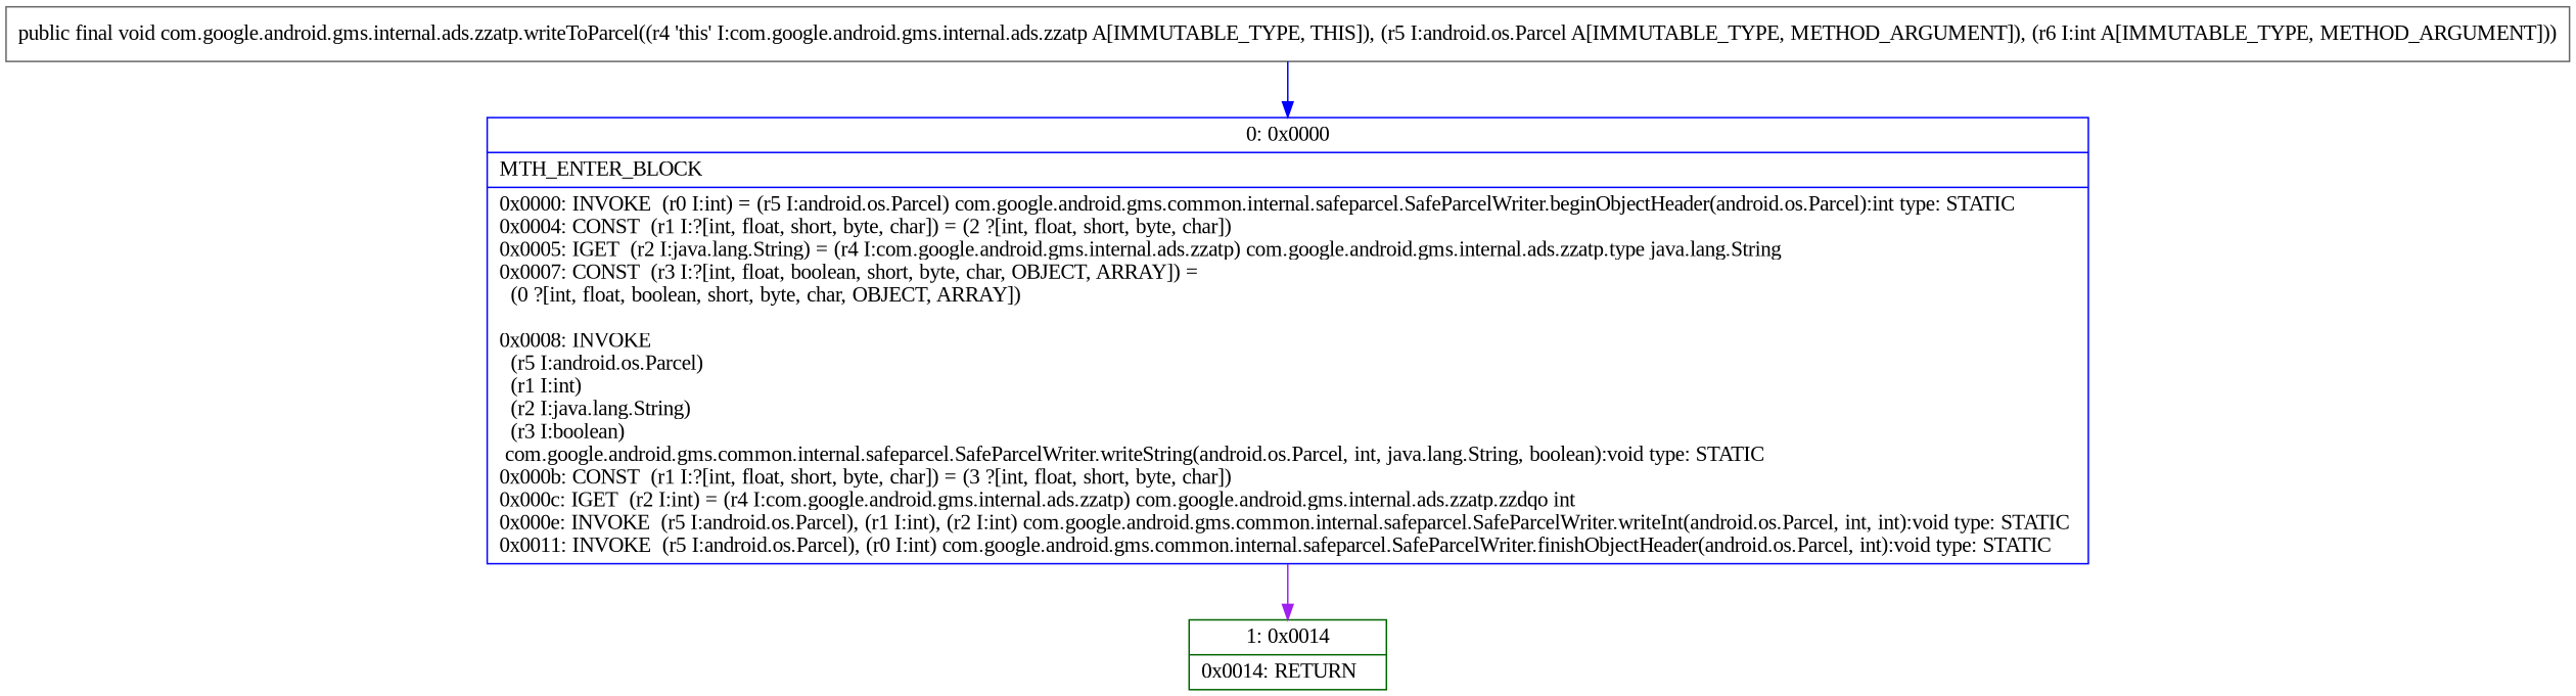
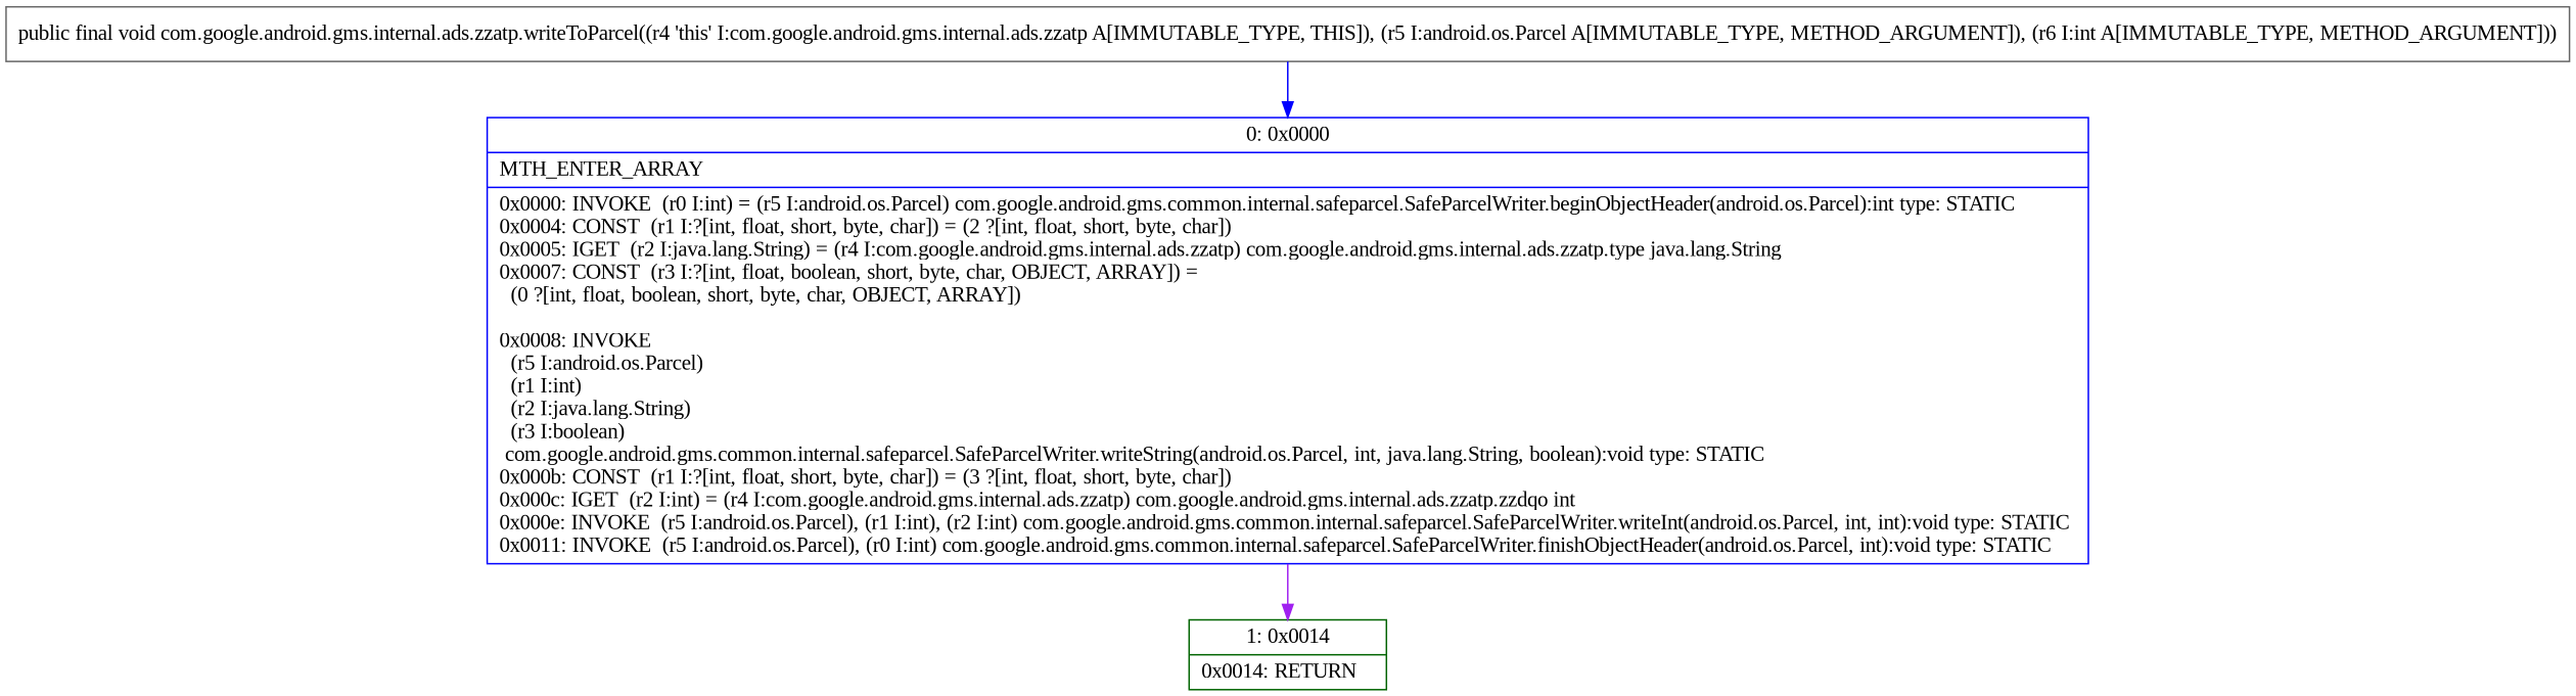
  digraph {
    fontname="Liberation Serif"
    node [shape=record fontname="Liberation Serif"]
    edge [style=solid fontname="Liberation Serif"]
-   n1 [label="{0\:\ 0x0000|MTH_ENTER_BLOCK\l|0x0000: INVOKE  (r0 I:int) = (r5 I:android.os.Parcel) com.google.android.gms.common.internal.safeparcel.SafeParcelWriter.beginObjectHeader(android.os.Parcel):int type: STATIC \l0x0004: CONST  (r1 I:?[int, float, short, byte, char]) = (2 ?[int, float, short, byte, char]) \l0x0005: IGET  (r2 I:java.lang.String) = (r4 I:com.google.android.gms.internal.ads.zzatp) com.google.android.gms.internal.ads.zzatp.type java.lang.String \l0x0007: CONST  (r3 I:?[int, float, boolean, short, byte, char, OBJECT, ARRAY]) = \l  (0 ?[int, float, boolean, short, byte, char, OBJECT, ARRAY])\l \l0x0008: INVOKE  \l  (r5 I:android.os.Parcel)\l  (r1 I:int)\l  (r2 I:java.lang.String)\l  (r3 I:boolean)\l com.google.android.gms.common.internal.safeparcel.SafeParcelWriter.writeString(android.os.Parcel, int, java.lang.String, boolean):void type: STATIC \l0x000b: CONST  (r1 I:?[int, float, short, byte, char]) = (3 ?[int, float, short, byte, char]) \l0x000c: IGET  (r2 I:int) = (r4 I:com.google.android.gms.internal.ads.zzatp) com.google.android.gms.internal.ads.zzatp.zzdqo int \l0x000e: INVOKE  (r5 I:android.os.Parcel), (r1 I:int), (r2 I:int) com.google.android.gms.common.internal.safeparcel.SafeParcelWriter.writeInt(android.os.Parcel, int, int):void type: STATIC \l0x0011: INVOKE  (r5 I:android.os.Parcel), (r0 I:int) com.google.android.gms.common.internal.safeparcel.SafeParcelWriter.finishObjectHeader(android.os.Parcel, int):void type: STATIC \l}" color=blue]
+   n1 [label="{0\:\ 0x0000|MTH_ENTER_ARRAY\l|0x0000: INVOKE  (r0 I:int) = (r5 I:android.os.Parcel) com.google.android.gms.common.internal.safeparcel.SafeParcelWriter.beginObjectHeader(android.os.Parcel):int type: STATIC \l0x0004: CONST  (r1 I:?[int, float, short, byte, char]) = (2 ?[int, float, short, byte, char]) \l0x0005: IGET  (r2 I:java.lang.String) = (r4 I:com.google.android.gms.internal.ads.zzatp) com.google.android.gms.internal.ads.zzatp.type java.lang.String \l0x0007: CONST  (r3 I:?[int, float, boolean, short, byte, char, OBJECT, ARRAY]) = \l  (0 ?[int, float, boolean, short, byte, char, OBJECT, ARRAY])\l \l0x0008: INVOKE  \l  (r5 I:android.os.Parcel)\l  (r1 I:int)\l  (r2 I:java.lang.String)\l  (r3 I:boolean)\l com.google.android.gms.common.internal.safeparcel.SafeParcelWriter.writeString(android.os.Parcel, int, java.lang.String, boolean):void type: STATIC \l0x000b: CONST  (r1 I:?[int, float, short, byte, char]) = (3 ?[int, float, short, byte, char]) \l0x000c: IGET  (r2 I:int) = (r4 I:com.google.android.gms.internal.ads.zzatp) com.google.android.gms.internal.ads.zzatp.zzdqo int \l0x000e: INVOKE  (r5 I:android.os.Parcel), (r1 I:int), (r2 I:int) com.google.android.gms.common.internal.safeparcel.SafeParcelWriter.writeInt(android.os.Parcel, int, int):void type: STATIC \l0x0011: INVOKE  (r5 I:android.os.Parcel), (r0 I:int) com.google.android.gms.common.internal.safeparcel.SafeParcelWriter.finishObjectHeader(android.os.Parcel, int):void type: STATIC \l}" color=blue]
    n2 [label="{1\:\ 0x0014|0x0014: RETURN   \l}" color=darkgreen]
    n3 [label="{public final void com.google.android.gms.internal.ads.zzatp.writeToParcel((r4 'this' I:com.google.android.gms.internal.ads.zzatp A[IMMUTABLE_TYPE, THIS]), (r5 I:android.os.Parcel A[IMMUTABLE_TYPE, METHOD_ARGUMENT]), (r6 I:int A[IMMUTABLE_TYPE, METHOD_ARGUMENT])) }" color=gray40]
    n1 -> n2 [color=purple]
    n3 -> n1 [color=blue]
  }
